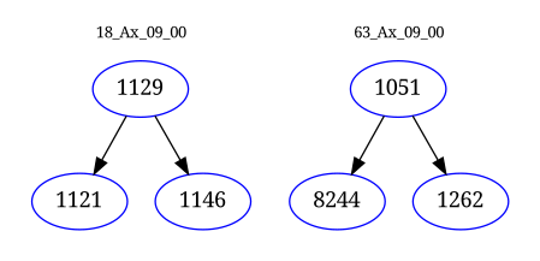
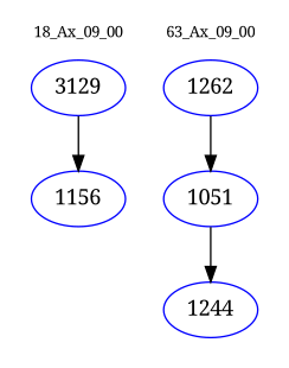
  digraph {
    fontname="Noto Serif"
    node [color=blue fontname="Noto Serif"]
    edge [color=black fontname="Noto Serif"]
-   n1 [label=1129]
-   n2 [label=1121]
-   n3 [label=1146]
+   n1 [label=3129]
+   n3 [label=1156]
    n4 [label=1051]
-   n5 [label=8244]
+   n5 [label=1244]
    n6 [label=1262]
    subgraph cluster_1 {
      color=white
      fontsize=10
      label="18_Ax_09_00"
      n1
-     n2
      n3
    }
    subgraph cluster_2 {
      color=white
      fontsize=10
      label="63_Ax_09_00"
      n4
      n5
      n6
    }
-   n1 -> n2
    n1 -> n3
    n4 -> n5
-   n4 -> n6
+   n6 -> n4
  }
